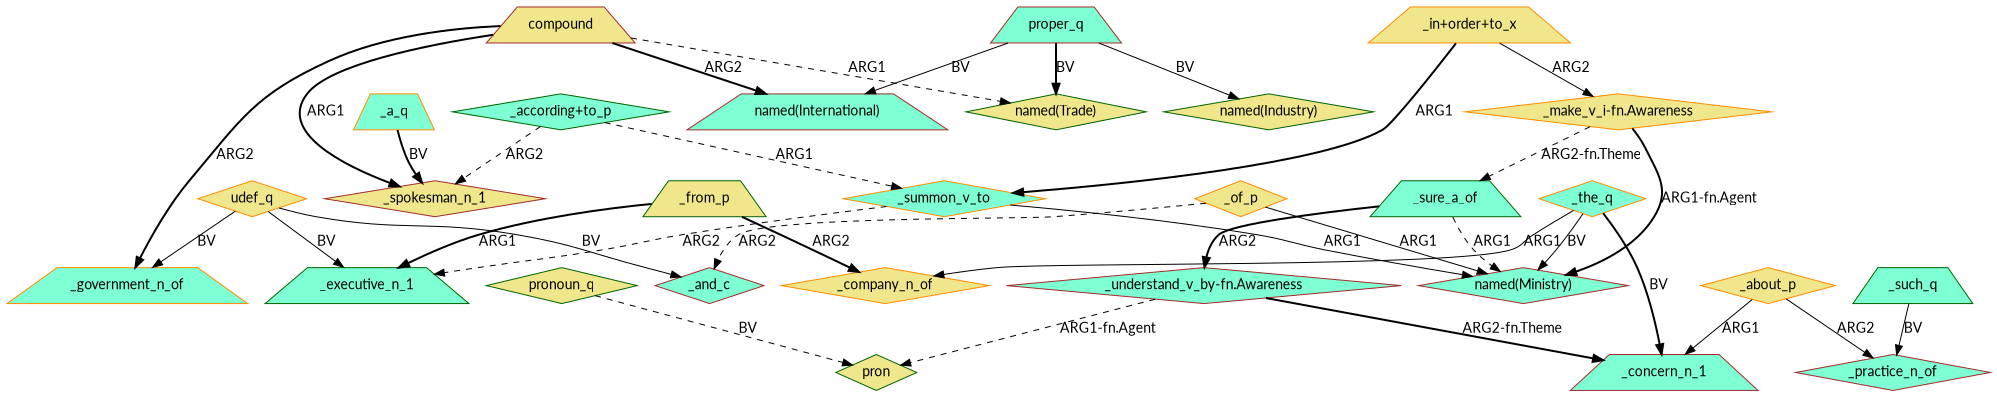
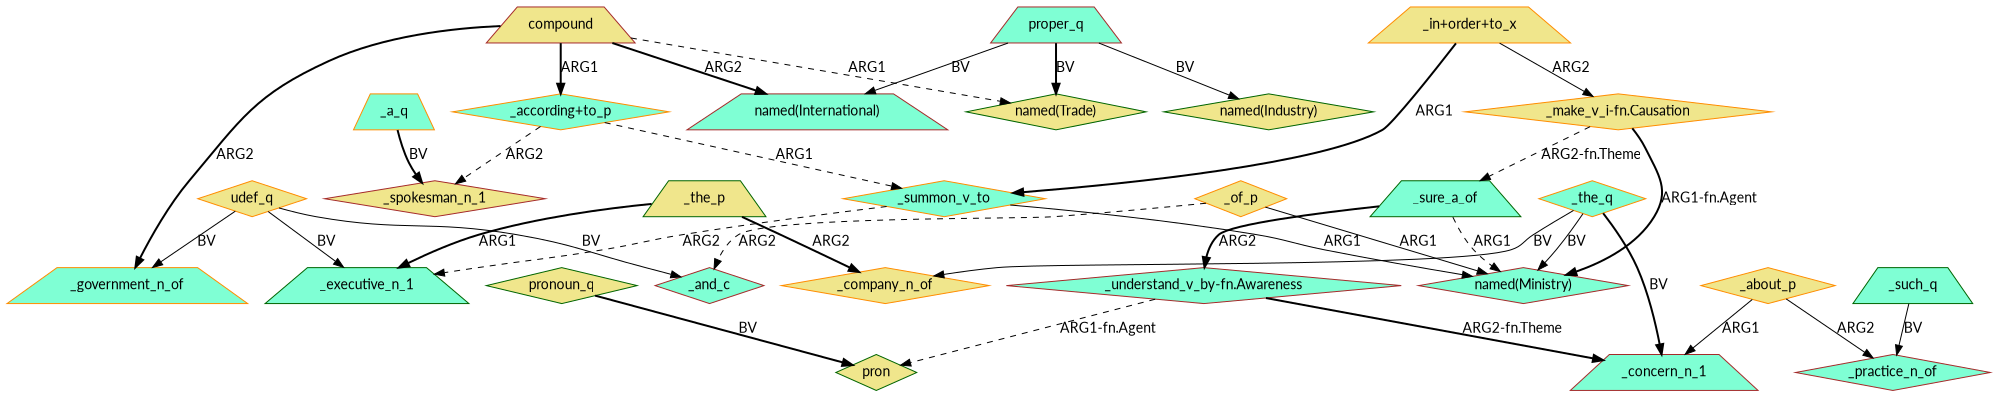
  digraph {
    fontname=Lato
    node [color=darkorange fillcolor=aquamarine fontname=Lato shape=diamond style=filled]
    edge [fontname=Lato style=solid]
-   "_make_v_i-fn.Causation" [fillcolor=khaki label="_make_v_i-fn.Awareness"]
+   "_make_v_i-fn.Causation" [fillcolor=khaki]
    _sure_a_of [color=darkgreen shape=trapezium]
    "named(Ministry)" [color=brown]
    "_understand_v_by-fn.Awareness" [color=brown]
    _concern_n_1 [color=brown shape=trapezium]
    pron [color=darkgreen fillcolor=khaki]
    _about_p [fillcolor=khaki]
    _practice_n_of [color=brown]
    udef_q [fillcolor=khaki]
    _executive_n_1 [color=darkgreen shape=trapezium]
    _government_n_of [shape=trapezium]
    _and_c [color=brown]
    compound [color=brown fillcolor=khaki shape=trapezium]
    _spokesman_n_1 [color=brown fillcolor=khaki]
    "named(Trade)" [color=darkgreen fillcolor=khaki]
    "named(International)" [color=brown shape=trapezium]
    _summon_v_to
-   "_according+to_p" [color=darkgreen]
+   "_according+to_p"
    _of_p [fillcolor=khaki]
    proper_q [color=brown shape=trapezium]
    "named(Industry)" [color=darkgreen fillcolor=khaki]
    "_in+order+to_x" [fillcolor=khaki shape=trapezium]
    _the_q
    _company_n_of [fillcolor=khaki]
    pronoun_q [color=darkgreen fillcolor=khaki]
-   _from_p [color=darkgreen fillcolor=khaki shape=trapezium]
+   _from_p [color=darkgreen fillcolor=khaki shape=trapezium label=_the_p]
    _a_q [shape=trapezium]
    _such_q [color=darkgreen shape=trapezium]
    "_make_v_i-fn.Causation" -> _sure_a_of [label="ARG2-fn.Theme" style=dashed]
    "_make_v_i-fn.Causation" -> "named(Ministry)" [label="ARG1-fn.Agent" style=bold]
    _sure_a_of -> "named(Ministry)" [label=ARG1 style=dashed]
    _sure_a_of -> "_understand_v_by-fn.Awareness" [label=ARG2 style=bold]
    "_understand_v_by-fn.Awareness" -> _concern_n_1 [label="ARG2-fn.Theme" style=bold]
    "_understand_v_by-fn.Awareness" -> pron [label="ARG1-fn.Agent" style=dashed]
    _about_p -> _concern_n_1 [label=ARG1]
    _about_p -> _practice_n_of [label=ARG2]
    udef_q -> _executive_n_1 [label=BV]
    udef_q -> _government_n_of [label=BV]
    udef_q -> _and_c [label=BV]
    compound -> _government_n_of [label=ARG2 style=bold]
-   compound -> _spokesman_n_1 [label=ARG1 style=bold]
+   compound -> "_according+to_p" [label=ARG1 style=bold]
    compound -> "named(Trade)" [label=ARG1 style=dashed]
    compound -> "named(International)" [label=ARG2 style=bold]
    _summon_v_to -> "named(Ministry)" [label=ARG1]
    _summon_v_to -> _executive_n_1 [label=ARG2 style=dashed]
    "_according+to_p" -> _spokesman_n_1 [label=ARG2 style=dashed]
    "_according+to_p" -> _summon_v_to [label=ARG1 style=dashed]
    _of_p -> "named(Ministry)" [label=ARG1]
    _of_p -> _and_c [label=ARG2 style=dashed]
    proper_q -> "named(Trade)" [label=BV style=bold]
    proper_q -> "named(International)" [label=BV]
    proper_q -> "named(Industry)" [label=BV]
    "_in+order+to_x" -> "_make_v_i-fn.Causation" [label=ARG2]
    "_in+order+to_x" -> _summon_v_to [label=ARG1 style=bold]
    _the_q -> "named(Ministry)" [label=BV]
    _the_q -> _concern_n_1 [label=BV style=bold]
-   _the_q -> _company_n_of [label=ARG1]
-   pronoun_q -> pron [label=BV style=dashed]
+   _the_q -> _company_n_of [label=BV]
+   pronoun_q -> pron [label=BV style=bold]
    _from_p -> _executive_n_1 [label=ARG1 style=bold]
    _from_p -> _company_n_of [label=ARG2 style=bold]
    _a_q -> _spokesman_n_1 [label=BV style=bold]
    _such_q -> _practice_n_of [label=BV]
  }
